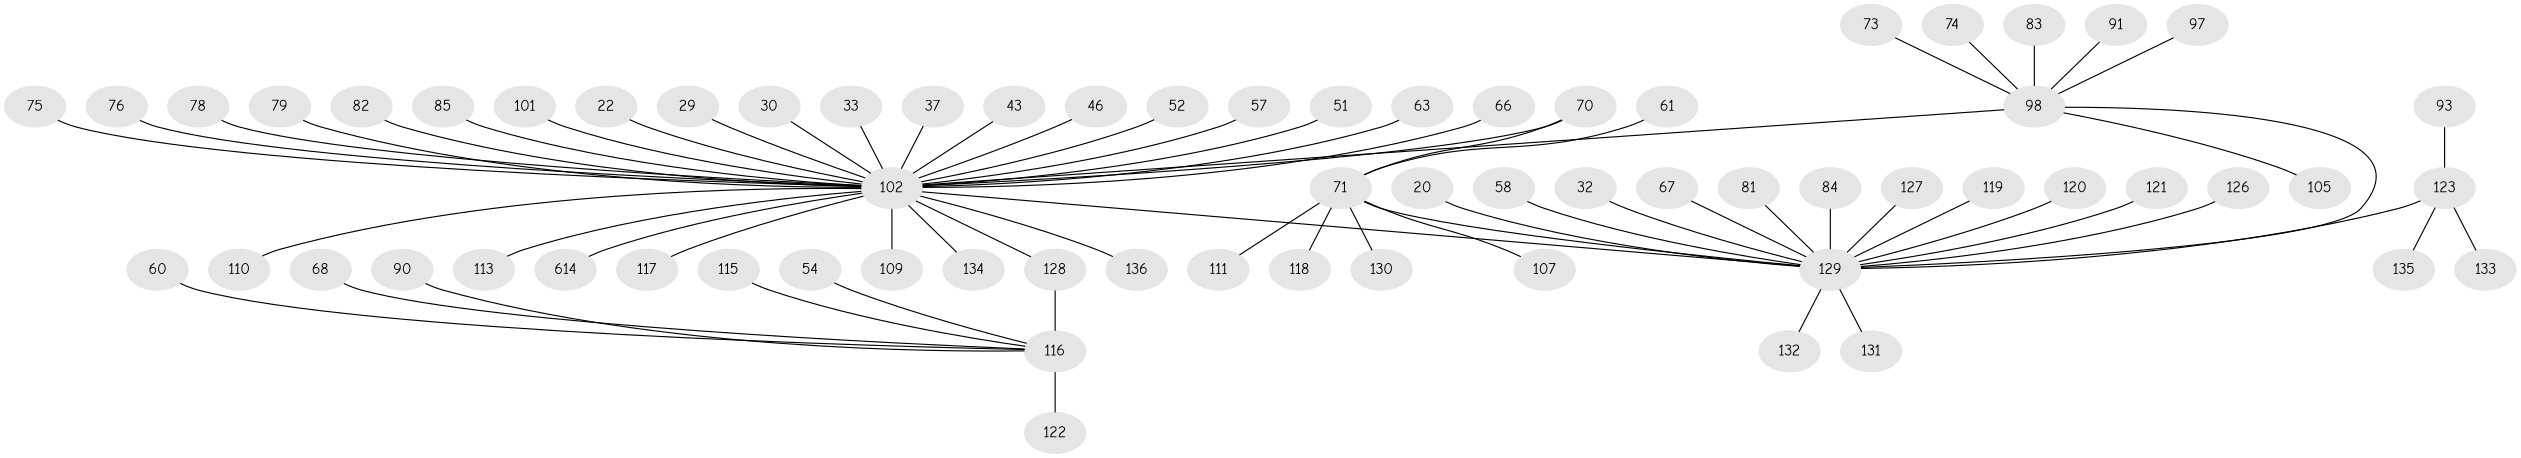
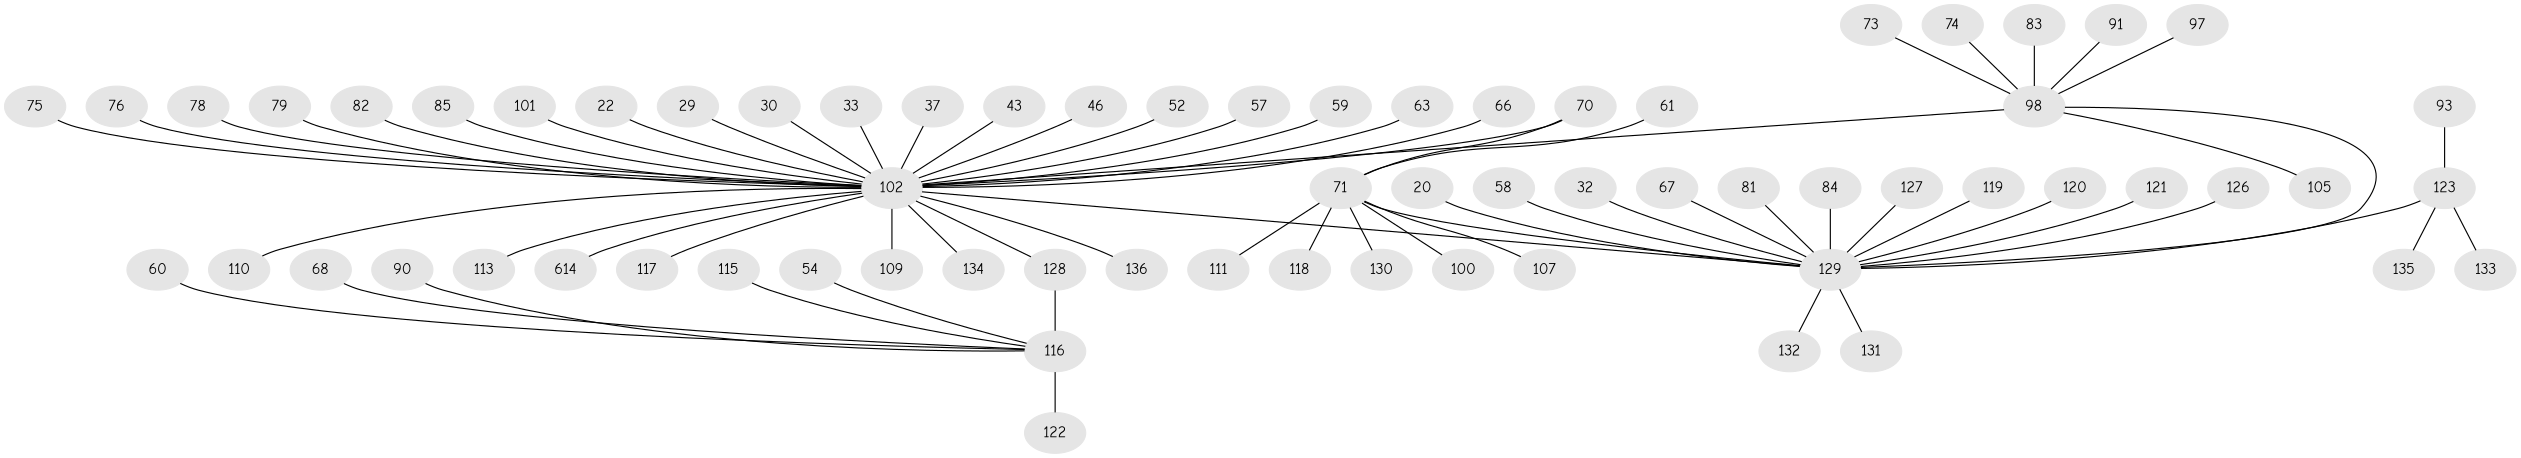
  graph {
    fontname="Comic Neue"
    node [color=gray90 fontname="Comic Neue" style=filled]
    edge [fontname="Comic Neue"]
    129 [super="+3"]
    131 [super="+88"]
    132
    20
    102 [super="+45+12+21"]
    109
    110
    113
    n9 [label=614 super="+51"]
    117
    128
    134 [super="+38"]
    136
    22
    29
    30
    33
    37
    43 [super="+2"]
    46 [super="+16"]
    52
    116 [super="+18+99+53+41+104+106+86"]
    122
    54
    57
    58
-   59 [label=51]
+   59
    60
    71 [super="+17+24+49"]
+   100
    107
    111
    118
    130
    61
    n36 [label=32]
    63 [super="+48"]
    66
    67 [super="+26+34"]
    68
    70
    73 [super="+35"]
    98 [super="+65+77+87+64"]
    105
    74 [super="+25+44"]
    75
    76
    78
    79 [super="+32"]
    81
    82 [super="+80"]
    83
    84
    85
    90
    91 [super="+69"]
    123 [super="+72+28+108+50+14"]
    133
    135
    93
    97
    127 [super="+124"]
    101
    115
    119
    120
    121 [super="+96"]
    126 [super="+125"]
    129 -- 131
    129 -- 132
    20 -- 129
    102 -- 129
    102 -- 109
    102 -- 110
    102 -- 113
    102 -- n9
    102 -- 117
    102 -- 128
    102 -- 134
    102 -- 136
    128 -- 116 [weight=6]
    22 -- 102
    29 -- 102
    30 -- 102
    33 -- 102
    37 -- 102
    43 -- 102
    46 -- 102
    52 -- 102
    116 -- 122
    54 -- 116
    57 -- 102
    58 -- 129
    59 -- 102
    60 -- 116
    71 -- 129 [weight=2]
+   71 -- 100
    71 -- 107
    71 -- 111
    71 -- 118
    71 -- 130
    61 -- 71
    n36 -- 129
    63 -- 102
    66 -- 102
    67 -- 129
    68 -- 116
    70 -- 102
    70 -- 71
    73 -- 98
    98 -- 129
    98 -- 102 [weight=2]
    98 -- 105
    74 -- 98
    75 -- 102
    76 -- 102
    78 -- 102
    79 -- 102
    81 -- 129
    82 -- 102
    83 -- 98
    84 -- 129
    85 -- 102
    90 -- 116
    91 -- 98
    123 -- 129 [weight=2]
    123 -- 133
    123 -- 135
    93 -- 123
    97 -- 98
    127 -- 129
    101 -- 102
    115 -- 116
    119 -- 129
    120 -- 129
    121 -- 129
    126 -- 129
  }
